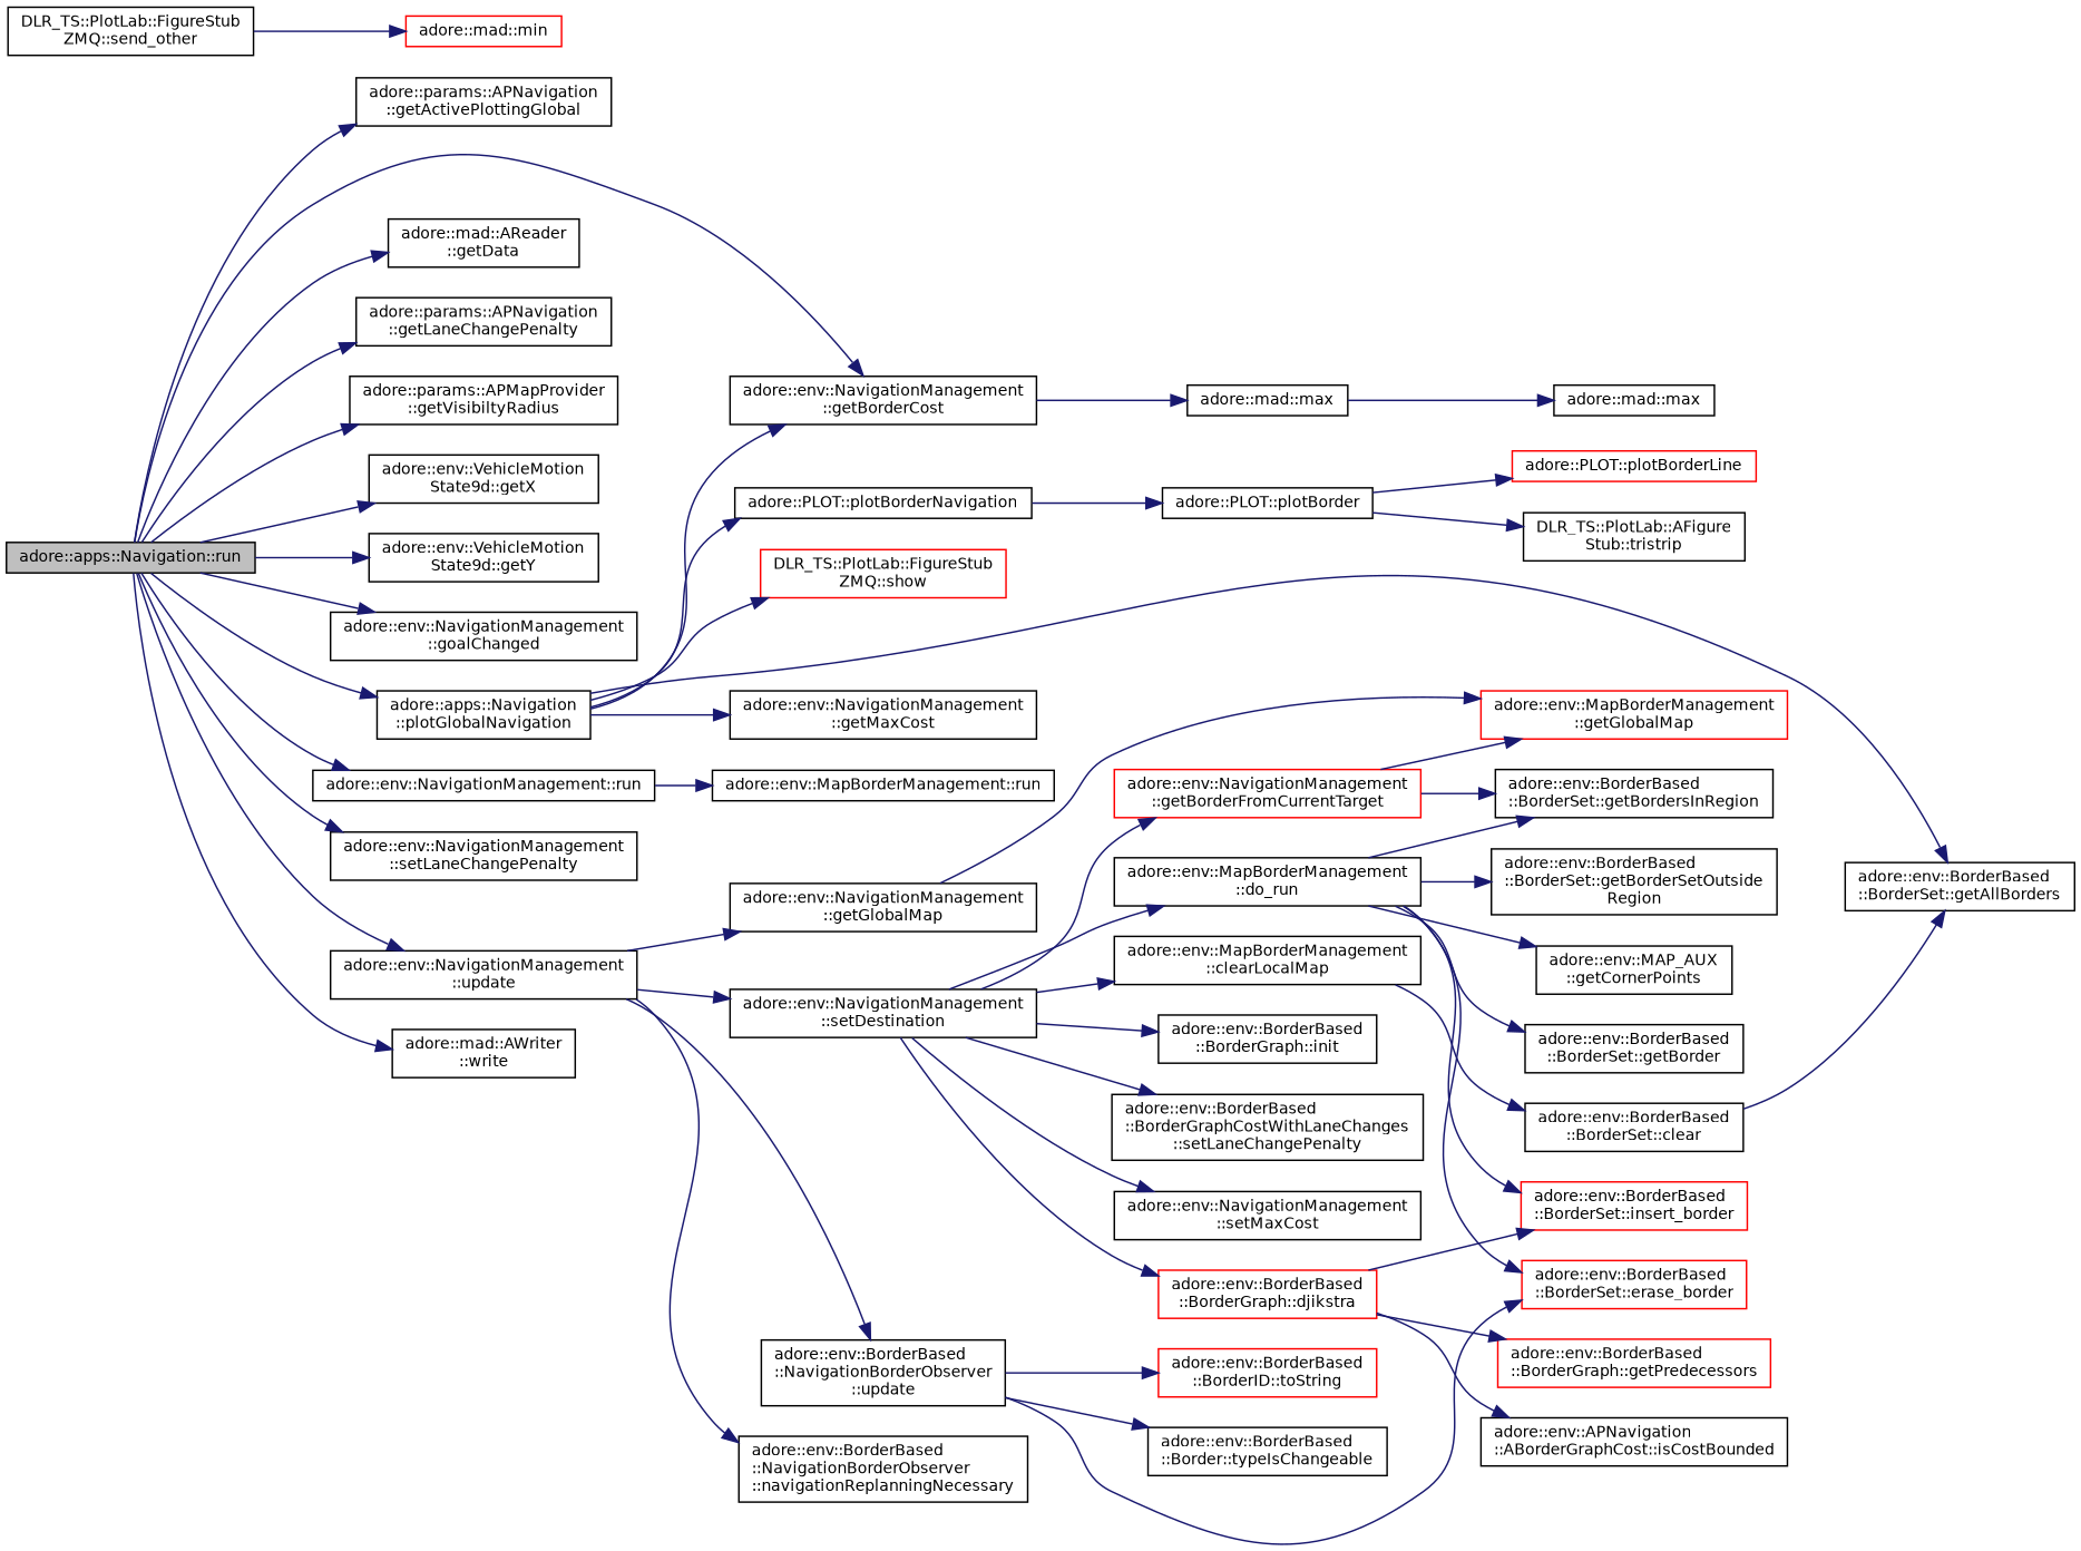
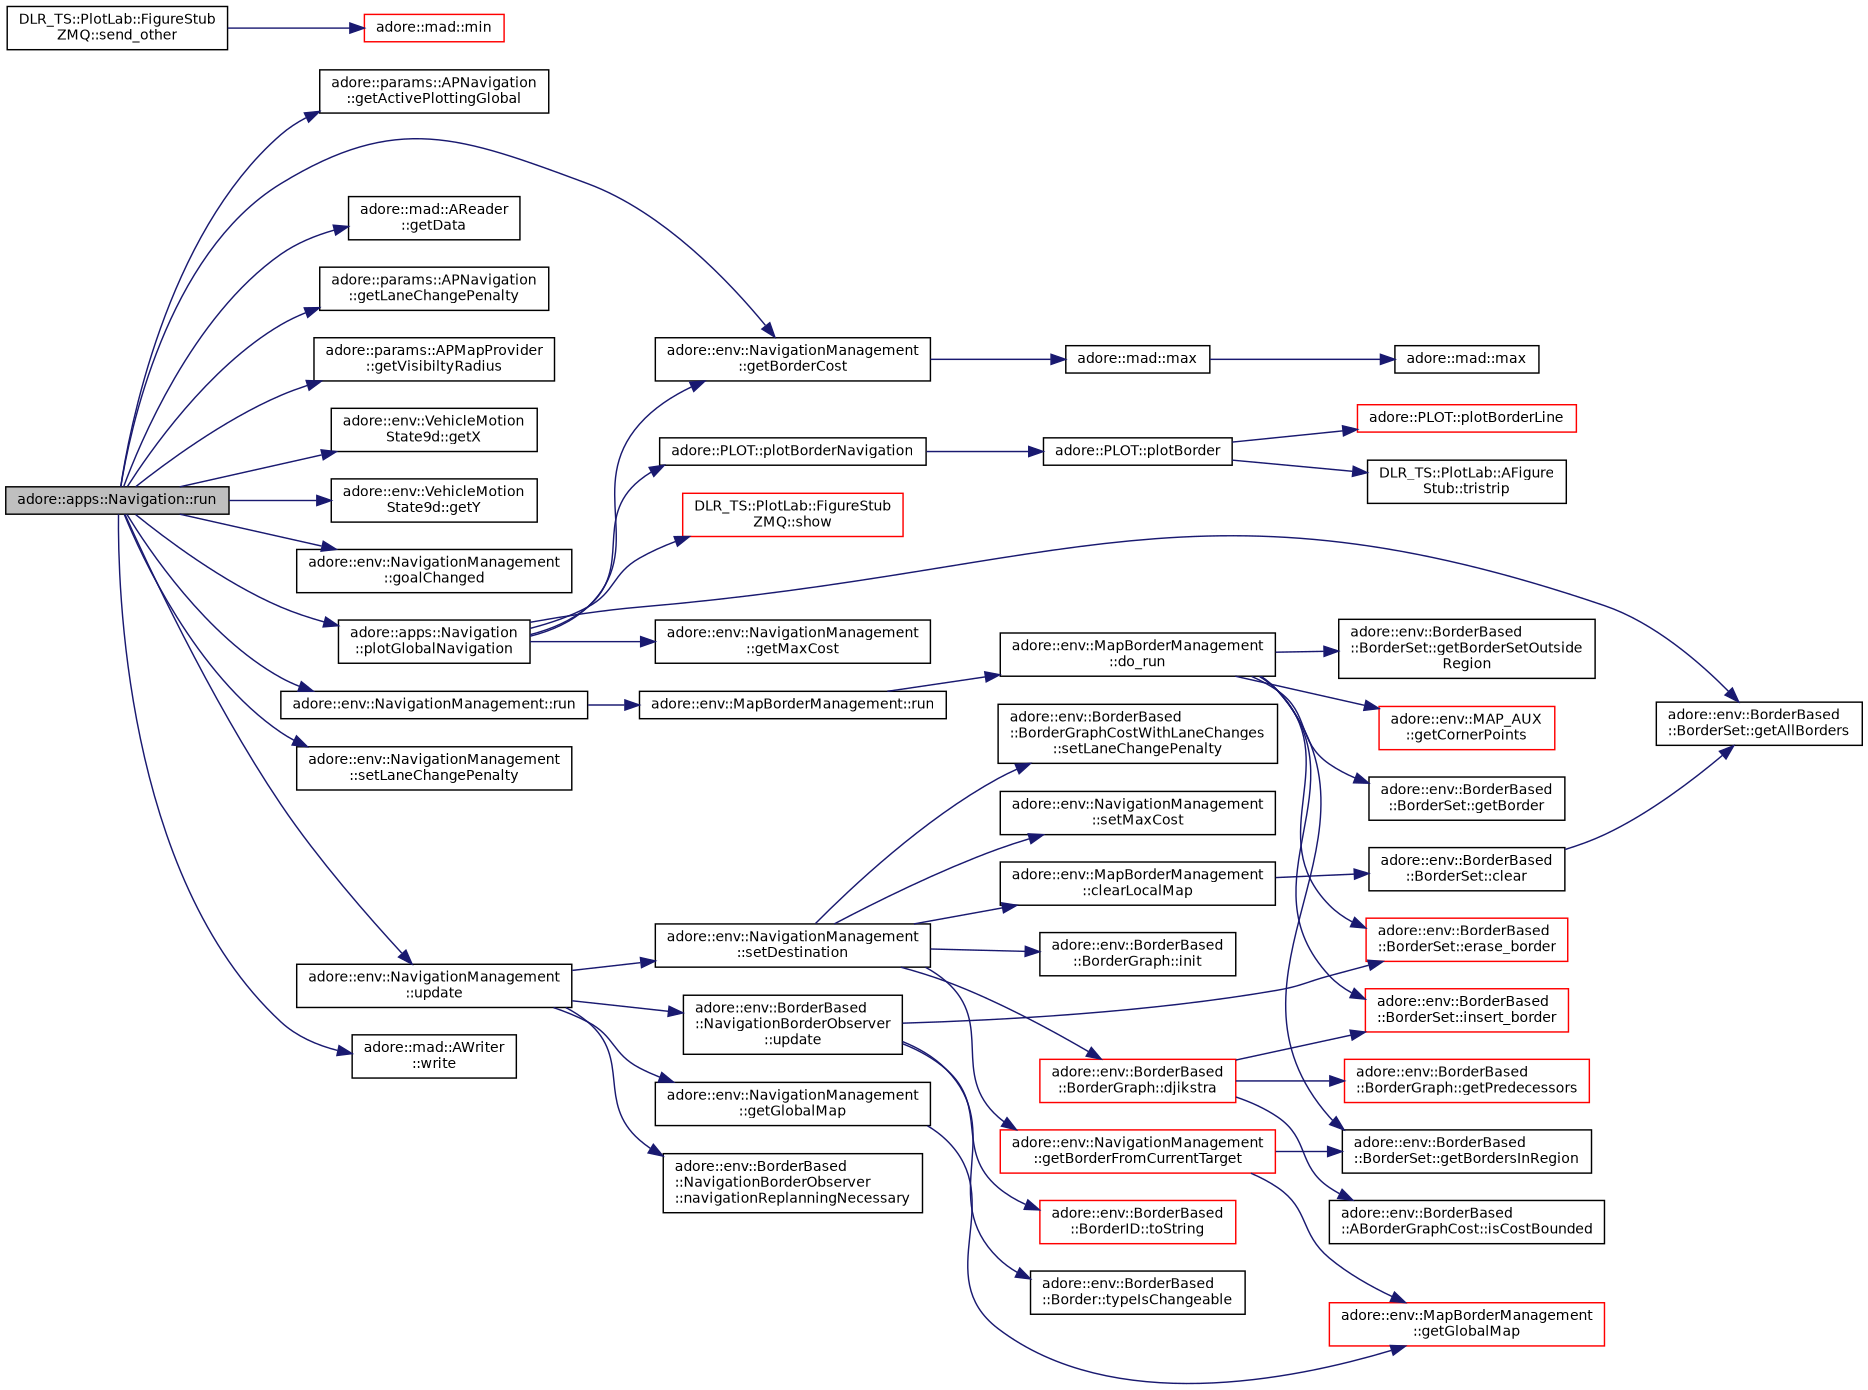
  digraph {
    rankdir=LR
    node [color=black fillcolor=white fontname=Helvetica fontsize=10 shape=record style=filled]
    edge [color=midnightblue fontname=Helvetica fontsize=10 labelfontname=Helvetica labelfontsize=10 style=solid]
    n1 [fillcolor=grey75 fontcolor=black height=0.2 label="adore::apps::Navigation::run" width=0.4]
    n2 [height=0.2 label="adore::params::APNavigation\l::getActivePlottingGlobal" width=0.4]
    n3 [height=0.2 label="adore::env::NavigationManagement\l::getBorderCost" width=0.4]
    n4 [height=0.2 label="adore::mad::AReader\l::getData" width=0.4]
    n5 [height=0.2 label="adore::params::APNavigation\l::getLaneChangePenalty" width=0.4]
    n6 [height=0.2 label="adore::params::APMapProvider\l::getVisibiltyRadius" width=0.4]
    n7 [height=0.2 label="adore::env::VehicleMotion\lState9d::getX" width=0.4]
    n8 [height=0.2 label="adore::env::VehicleMotion\lState9d::getY" width=0.4]
    n9 [height=0.2 label="adore::env::NavigationManagement\l::goalChanged" width=0.4]
    n10 [height=0.2 label="adore::apps::Navigation\l::plotGlobalNavigation" width=0.4]
    n11 [height=0.2 label="adore::env::NavigationManagement::run" width=0.4]
    n12 [height=0.2 label="adore::env::NavigationManagement\l::setLaneChangePenalty" width=0.4]
    n13 [height=0.2 label="adore::env::NavigationManagement\l::update" width=0.4]
    n14 [height=0.2 label="adore::mad::AWriter\l::write" width=0.4]
    n15 [height=0.2 label="adore::mad::max" width=0.4]
    n16 [height=0.2 label="adore::env::BorderBased\l::BorderSet::getAllBorders" width=0.4]
    n17 [height=0.2 label="adore::env::NavigationManagement\l::getMaxCost" width=0.4]
    n18 [height=0.2 label="adore::PLOT::plotBorderNavigation" width=0.4]
    n19 [color=red height=0.2 label="DLR_TS::PlotLab::FigureStub\lZMQ::show" width=0.4]
    n20 [height=0.2 label="adore::env::MapBorderManagement::run" width=0.4]
    n21 [height=0.2 label="adore::env::NavigationManagement\l::getGlobalMap" width=0.4]
    n22 [height=0.2 label="adore::env::BorderBased\l::NavigationBorderObserver\l::navigationReplanningNecessary" width=0.4]
    n23 [height=0.2 label="adore::env::NavigationManagement\l::setDestination" width=0.4]
    n24 [height=0.2 label="adore::env::BorderBased\l::NavigationBorderObserver\l::update" width=0.4]
    n25 [height=0.2 label="adore::mad::max" width=0.4]
    n26 [color=red height=0.2 label="adore::env::MapBorderManagement\l::getGlobalMap" width=0.4]
    n27 [height=0.2 label="adore::PLOT::plotBorder" width=0.4]
    n28 [color=red height=0.2 label="adore::PLOT::plotBorderLine" width=0.4]
    n29 [height=0.2 label="DLR_TS::PlotLab::AFigure\lStub::tristrip" width=0.4]
    n30 [height=0.2 label="DLR_TS::PlotLab::FigureStub\lZMQ::send_other" width=0.4]
    n31 [color=red height=0.2 label="adore::mad::min" width=0.4]
    n32 [height=0.2 label="adore::env::MapBorderManagement\l::do_run" width=0.4]
    n33 [color=red height=0.2 label="adore::env::BorderBased\l::BorderSet::erase_border" width=0.4]
    n34 [height=0.2 label="adore::env::BorderBased\l::BorderSet::getBorder" width=0.4]
    n35 [height=0.2 label="adore::env::BorderBased\l::BorderSet::getBorderSetOutside\lRegion" width=0.4]
    n36 [height=0.2 label="adore::env::BorderBased\l::BorderSet::getBordersInRegion" width=0.4]
-   n37 [height=0.2 label="adore::env::MAP_AUX\l::getCornerPoints" width=0.4]
+   n37 [color=red height=0.2 label="adore::env::MAP_AUX\l::getCornerPoints" width=0.4]
    n38 [color=red height=0.2 label="adore::env::BorderBased\l::BorderSet::insert_border" width=0.4]
    n39 [height=0.2 label="adore::env::MapBorderManagement\l::clearLocalMap" width=0.4]
    n40 [color=red height=0.2 label="adore::env::BorderBased\l::BorderGraph::djikstra" width=0.4]
    n41 [color=red height=0.2 label="adore::env::NavigationManagement\l::getBorderFromCurrentTarget" width=0.4]
    n42 [height=0.2 label="adore::env::BorderBased\l::BorderGraph::init" width=0.4]
    n43 [height=0.2 label="adore::env::BorderBased\l::BorderGraphCostWithLaneChanges\l::setLaneChangePenalty" width=0.4]
    n44 [height=0.2 label="adore::env::NavigationManagement\l::setMaxCost" width=0.4]
    n45 [color=red height=0.2 label="adore::env::BorderBased\l::BorderID::toString" width=0.4]
    n46 [height=0.2 label="adore::env::BorderBased\l::Border::typeIsChangeable" width=0.4]
    n47 [height=0.2 label="adore::env::BorderBased\l::BorderSet::clear" width=0.4]
    n48 [color=red height=0.2 label="adore::env::BorderBased\l::BorderGraph::getPredecessors" width=0.4]
-   n49 [height=0.2 label="adore::env::APNavigation\l::ABorderGraphCost::isCostBounded" width=0.4]
+   n49 [height=0.2 label="adore::env::BorderBased\l::ABorderGraphCost::isCostBounded" width=0.4]
    n1 -> n2
    n1 -> n3
    n1 -> n4
    n1 -> n5
    n1 -> n6
    n1 -> n7
    n1 -> n8
    n1 -> n9
    n1 -> n10
    n1 -> n11
    n1 -> n12
    n1 -> n13
    n1 -> n14
    n3 -> n15
    n10 -> n3
    n10 -> n16
    n10 -> n17
    n10 -> n18
    n10 -> n19
    n11 -> n20
    n13 -> n21
    n13 -> n22
    n13 -> n23
    n13 -> n24
    n15 -> n25
    n18 -> n27
-   n23 -> n32
+   n20 -> n32
    n21 -> n26
    n23 -> n39
    n23 -> n40
    n23 -> n41
    n23 -> n42
    n23 -> n43
    n23 -> n44
    n24 -> n33
    n24 -> n45
    n24 -> n46
    n27 -> n28
    n27 -> n29
    n30 -> n31
    n32 -> n33
    n32 -> n34
    n32 -> n35
    n32 -> n36
    n32 -> n37
    n32 -> n38
    n39 -> n47
    n40 -> n38
    n40 -> n48
    n40 -> n49
    n41 -> n26
    n41 -> n36
    n47 -> n16
  }
